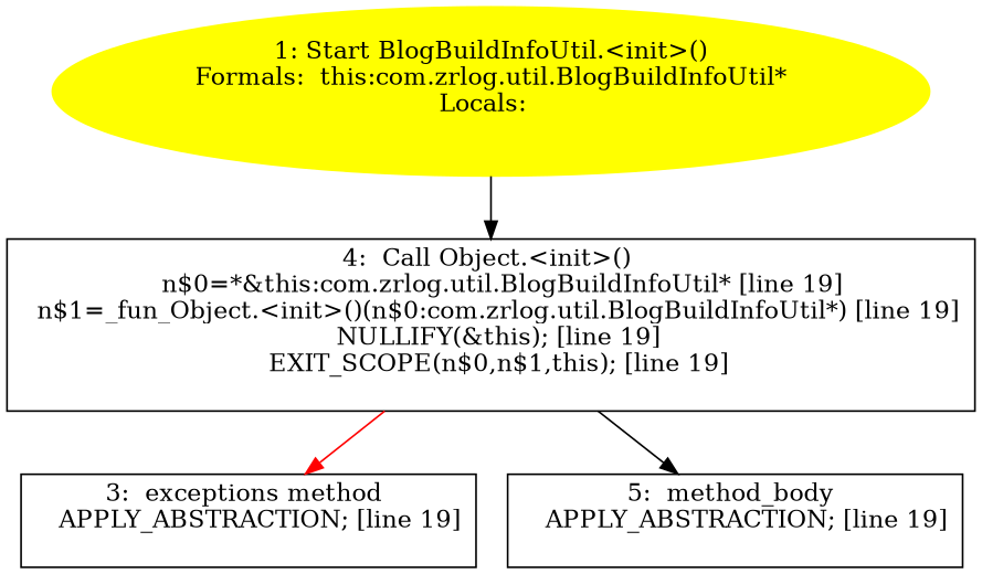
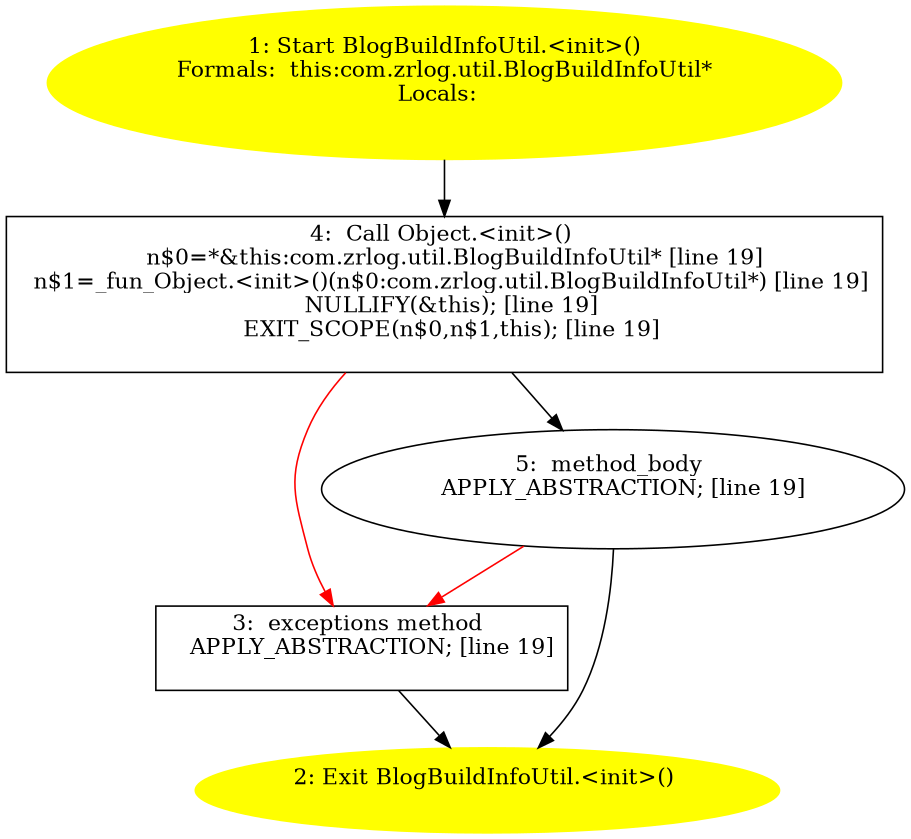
  digraph {
    node [shape=box]
    n1 [color=yellow label="1: Start BlogBuildInfoUtil.<init>()\nFormals:  this:com.zrlog.util.BlogBuildInfoUtil*\nLocals:  \n  " style=filled shape=""]
    n2 [label="4:  Call Object.<init>() \n   n$0=*&this:com.zrlog.util.BlogBuildInfoUtil* [line 19]\n  n$1=_fun_Object.<init>()(n$0:com.zrlog.util.BlogBuildInfoUtil*) [line 19]\n  NULLIFY(&this); [line 19]\n  EXIT_SCOPE(n$0,n$1,this); [line 19]\n "]
    n3 [label="3:  exceptions method \n   APPLY_ABSTRACTION; [line 19]\n "]
-   n4 [label="5:  method_body \n   APPLY_ABSTRACTION; [line 19]\n "]
+   n4 [label="5:  method_body \n   APPLY_ABSTRACTION; [line 19]\n " shape=ellipse]
+   n5 [color=yellow label="2: Exit BlogBuildInfoUtil.<init>() \n  " style=filled shape=""]
    n1 -> n2
    n2 -> n3 [color=red]
    n2 -> n4
+   n3 -> n5
+   n4 -> n3 [color=red]
+   n4 -> n5
  }
